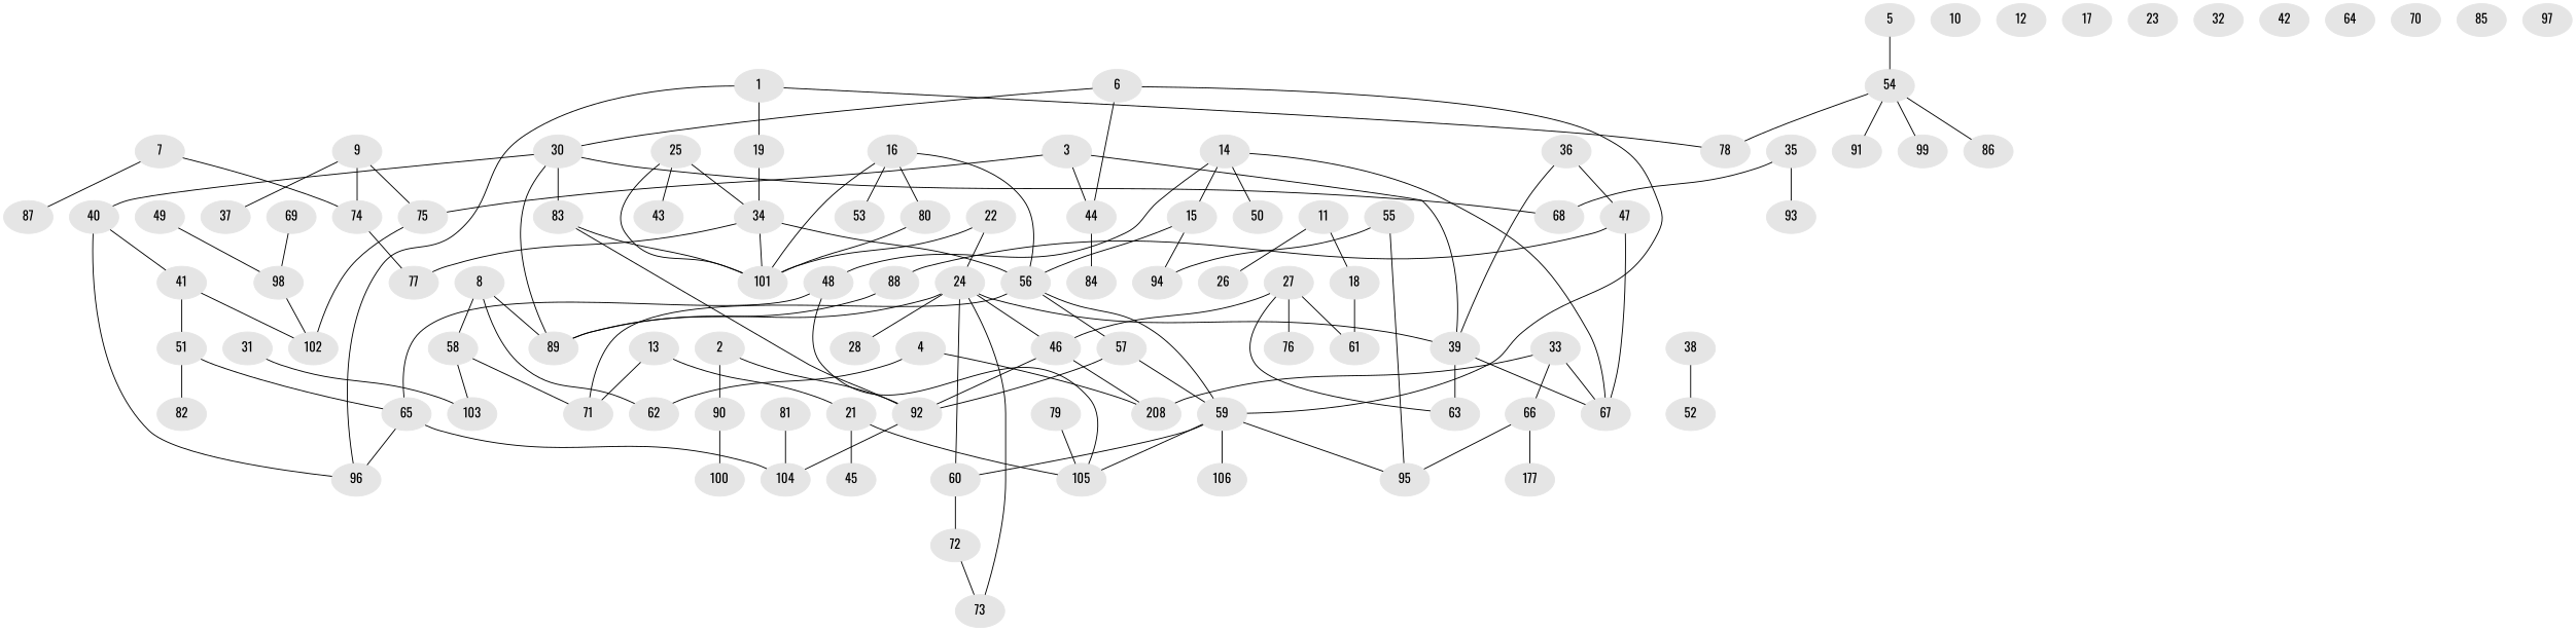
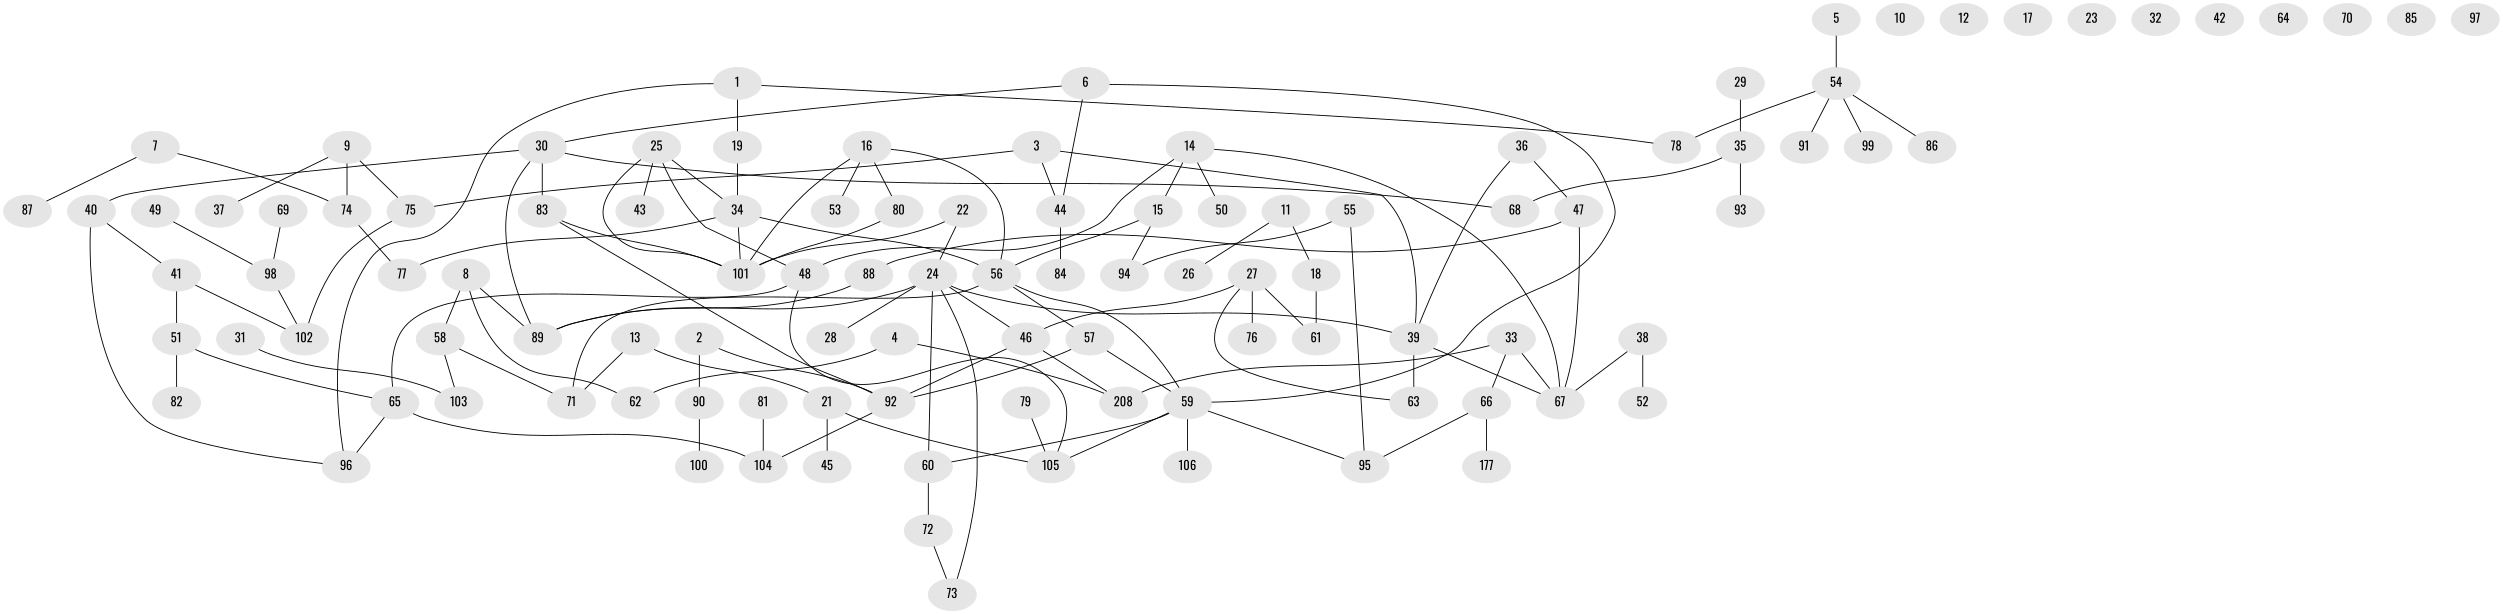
  graph {
    fontname=Oswald
    node [color=gray90 fontname=Oswald style=filled]
    edge [fontname=Oswald]
    1
    19
    78
    96
    34
    2
    90
    92
    100
    104
    3
    39
    44
    75
    67
    63
    84
    102
    4
    62
    n21 [label=208]
    5
    54
    86
    91
    99
    6
    30
    59
    89
    40
    68
    83
    105
    60
    95
    106
    7
    74
    87
    77
    8
    58
    71
    103
    9
    37
    10
    11
    18
    26
    61
    12
    13
    21
    45
    14
    15
    48
    50
    56
    94
    65
    57
    16
    53
    80
    101
    17
    35
    93
    22
    24
    28
    46
    73
    23
    72
    25
    43
    27
    76
+   29
    41
    31
    32
    33
    66
    n89 [label=177]
    36
    47
    88
    38
    52
    51
    82
    42
    49
    98
    55
    64
    69
    70
    79
    81
    85
    97
    1 -- 19
    1 -- 78
    1 -- 96
    19 -- 34
    34 -- 77
    34 -- 56
    34 -- 101
    2 -- 90
    2 -- 92
    90 -- 100
    92 -- 104
    3 -- 39
    3 -- 44
    3 -- 75
    39 -- 67
    39 -- 63
    44 -- 84
    75 -- 102
    4 -- 62
    4 -- n21
    5 -- 54
    54 -- 78
    54 -- 86
    54 -- 91
    54 -- 99
    6 -- 44
    6 -- 30
    6 -- 59
    30 -- 89
    30 -- 40
    30 -- 68
    30 -- 83
    59 -- 105
    59 -- 60
    59 -- 95
    59 -- 106
    40 -- 96
    40 -- 41
    83 -- 92
    83 -- 101
    60 -- 72
    7 -- 74
    7 -- 87
    74 -- 77
    8 -- 62
    8 -- 89
    8 -- 58
    58 -- 71
    58 -- 103
    9 -- 75
    9 -- 74
    9 -- 37
    11 -- 18
    11 -- 26
    18 -- 61
    13 -- 71
    13 -- 21
    21 -- 105
    21 -- 45
    14 -- 67
    14 -- 15
    14 -- 48
    14 -- 50
    15 -- 56
    15 -- 94
    48 -- 105
    48 -- 65
    56 -- 59
    56 -- 71
    56 -- 57
    65 -- 96
    65 -- 104
    57 -- 92
    57 -- 59
    16 -- 56
    16 -- 53
    16 -- 80
    16 -- 101
    80 -- 101
    35 -- 68
    35 -- 93
    22 -- 101
    22 -- 24
    24 -- 39
    24 -- 89
    24 -- 60
    24 -- 28
    24 -- 46
    24 -- 73
    46 -- 92
    46 -- n21
    72 -- 73
    25 -- 34
+   25 -- 48
    25 -- 101
    25 -- 43
    27 -- 63
    27 -- 61
    27 -- 46
    27 -- 76
+   29 -- 35
    41 -- 102
    41 -- 51
    31 -- 103
    33 -- 67
    33 -- n21
    33 -- 66
    66 -- 95
    66 -- n89
    36 -- 39
    36 -- 47
    47 -- 67
    47 -- 88
    88 -- 89
+   38 -- 67
    38 -- 52
    51 -- 65
    51 -- 82
    49 -- 98
    98 -- 102
    55 -- 95
    55 -- 94
    69 -- 98
    79 -- 105
    81 -- 104
  }
